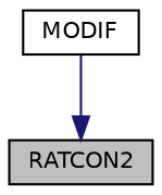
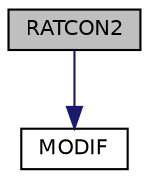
  digraph {
    rankdir=TB
    node [color=black fontname=Helvetica fontsize=10 shape=record style=filled]
    n1 [fillcolor=grey75 fontcolor=black height=0.2 label=RATCON2 width=0.4]
    n2 [fillcolor=white height=0.2 label=MODIF width=0.4]
-   n2 -> n1 [color=midnightblue fontname=Helvetica fontsize=10 labelfontname=Helvetica labelfontsize=10 style=solid]
+   n1 -> n2 [color=midnightblue fontname=Helvetica fontsize=10 labelfontname=Helvetica labelfontsize=10 style=solid]
  }
